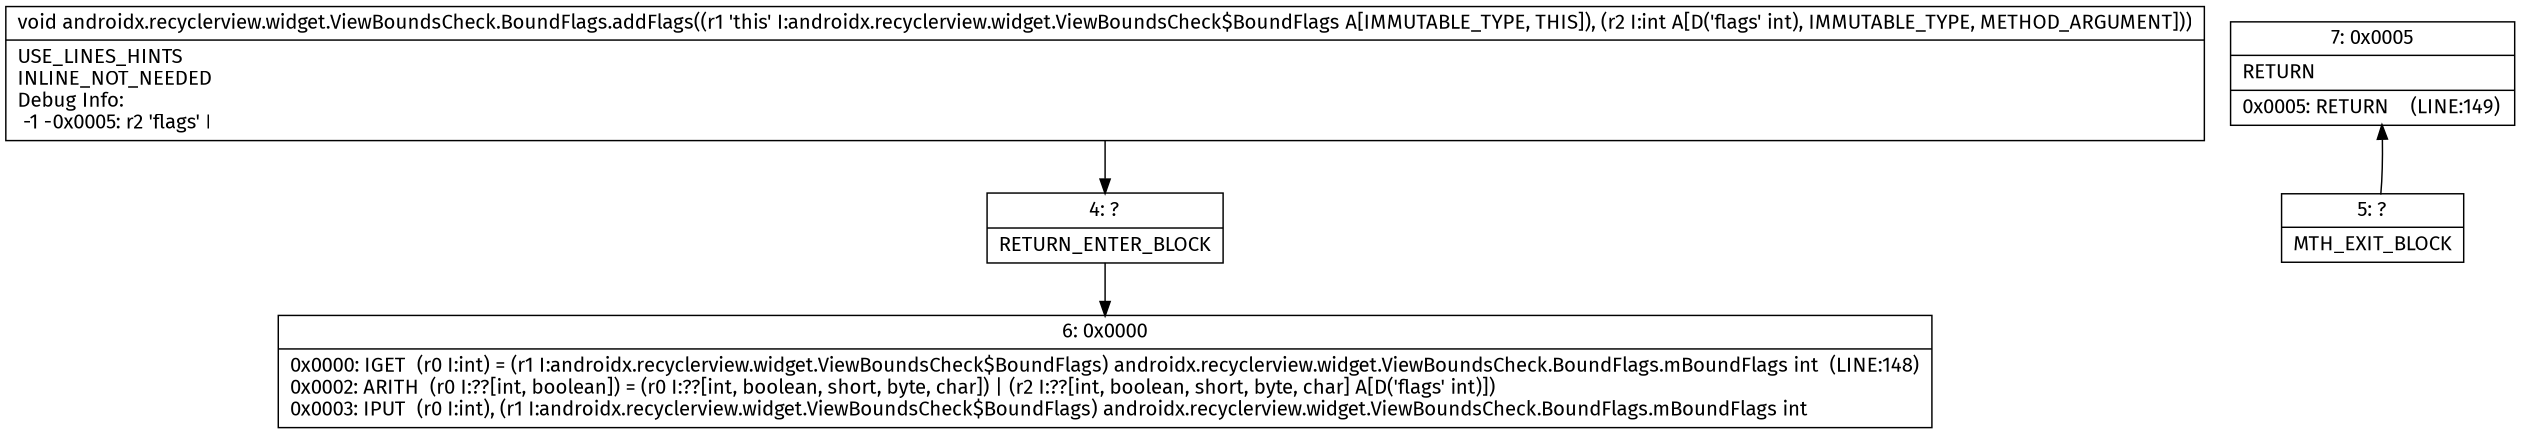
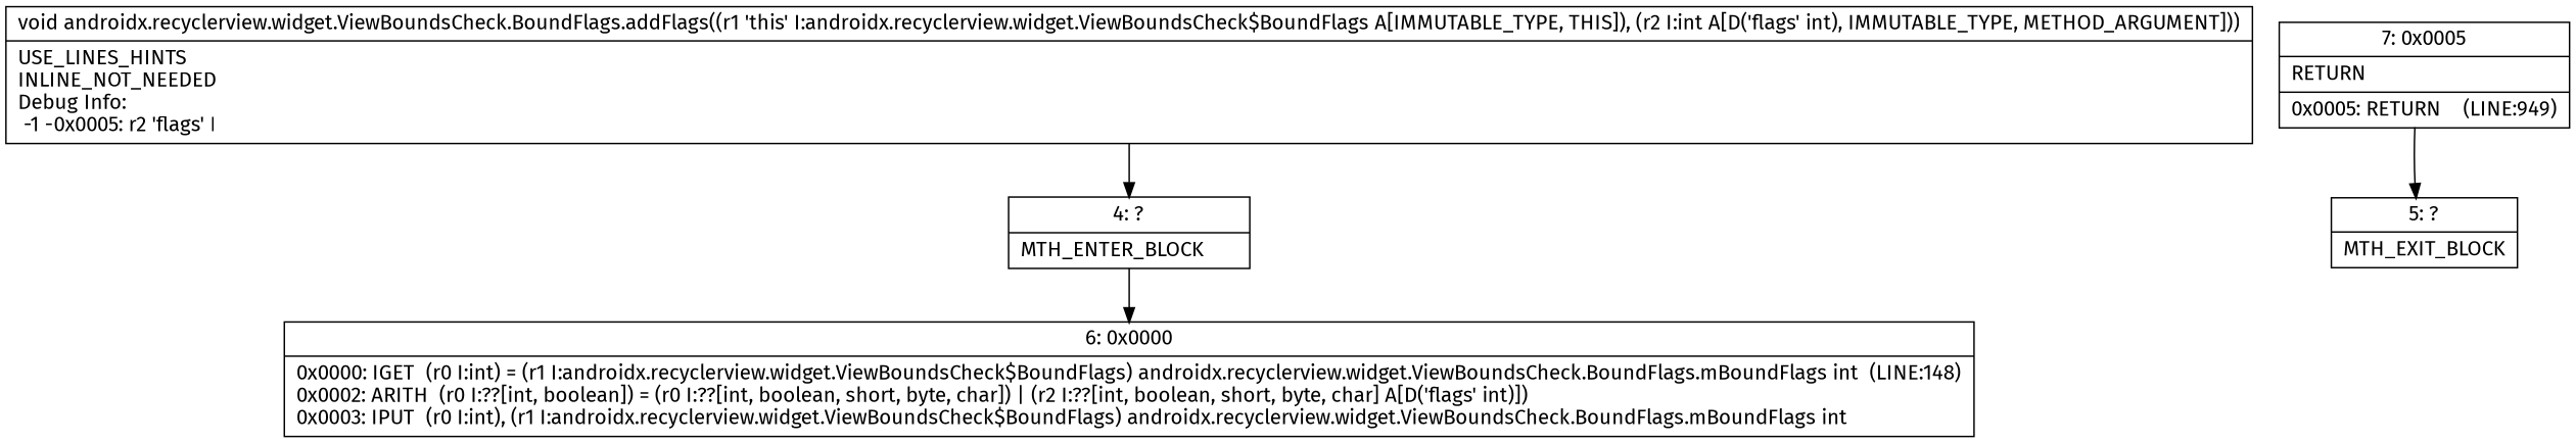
  digraph {
    fontname="Fira Sans"
    node [fontname="Fira Sans" shape=record]
    edge [fontname="Fira Sans"]
-   n1 [label="{4\:\ ?|RETURN_ENTER_BLOCK\l}"]
+   n1 [label="{4\:\ ?|MTH_ENTER_BLOCK\l}"]
    n2 [label="{6\:\ 0x0000|0x0000: IGET  (r0 I:int) = (r1 I:androidx.recyclerview.widget.ViewBoundsCheck$BoundFlags) androidx.recyclerview.widget.ViewBoundsCheck.BoundFlags.mBoundFlags int  (LINE:148)\l0x0002: ARITH  (r0 I:??[int, boolean]) = (r0 I:??[int, boolean, short, byte, char]) \| (r2 I:??[int, boolean, short, byte, char] A[D('flags' int)]) \l0x0003: IPUT  (r0 I:int), (r1 I:androidx.recyclerview.widget.ViewBoundsCheck$BoundFlags) androidx.recyclerview.widget.ViewBoundsCheck.BoundFlags.mBoundFlags int \l}"]
-   n3 [label="{7\:\ 0x0005|RETURN\l|0x0005: RETURN    (LINE:149)\l}"]
+   n3 [label="{7\:\ 0x0005|RETURN\l|0x0005: RETURN    (LINE:949)\l}"]
    n4 [label="{5\:\ ?|MTH_EXIT_BLOCK\l}"]
    n5 [label="{void androidx.recyclerview.widget.ViewBoundsCheck.BoundFlags.addFlags((r1 'this' I:androidx.recyclerview.widget.ViewBoundsCheck$BoundFlags A[IMMUTABLE_TYPE, THIS]), (r2 I:int A[D('flags' int), IMMUTABLE_TYPE, METHOD_ARGUMENT]))  | USE_LINES_HINTS\lINLINE_NOT_NEEDED\lDebug Info:\l  \-1 \-0x0005: r2 'flags' I\l}"]
    n1 -> n2
-   n4 -> n3
+   n3 -> n4
    n5 -> n1
  }
